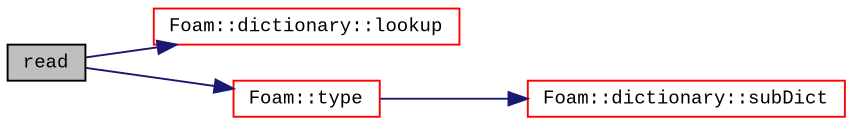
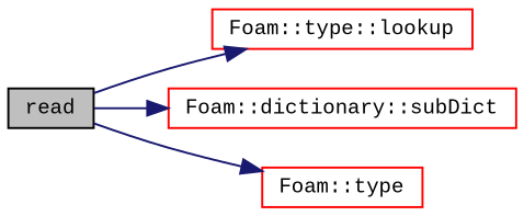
  digraph {
    fontname="Liberation Mono"
    rankdir=LR
    node [color=red fontname="Liberation Mono" fontsize=10 shape=record]
    edge [color=midnightblue fontname="Liberation Mono" fontsize=10 labelfontname=Helvetica labelfontsize=10 style=solid]
    n1 [color=black fillcolor=grey75 fontcolor=black height=0.2 label=read style=filled width=0.4]
-   n2 [height=0.2 label="Foam::dictionary::lookup" width=0.4]
+   n2 [height=0.2 label="Foam::type::lookup" width=0.4]
    n3 [height=0.2 label="Foam::dictionary::subDict" width=0.4]
    n4 [height=0.2 label="Foam::type" width=0.4]
    n1 -> n2
-   n4 -> n3
+   n1 -> n3
    n1 -> n4
  }
